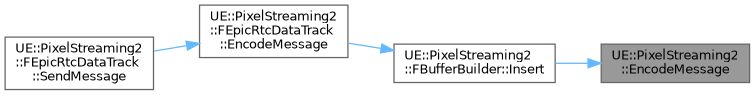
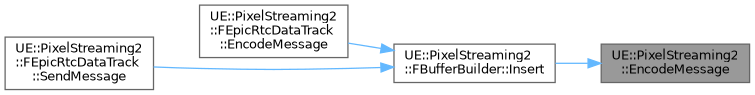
  digraph {
    rankdir=RL
    node [color=grey40 fillcolor=white fontname=Helvetica fontsize=10 shape=box style=filled]
    edge [color=steelblue1 dir=back fontname=Helvetica fontsize=10 labelfontname=Helvetica labelfontsize=10 style=solid]
    n1 [color=gray40 fillcolor=grey60 fontcolor=black height=0.2 label="UE::PixelStreaming2\l::EncodeMessage" width=0.4]
    n2 [height=0.2 label="UE::PixelStreaming2\l::FBufferBuilder::Insert" width=0.4]
    n3 [height=0.2 label="UE::PixelStreaming2\l::FEpicRtcDataTrack\l::EncodeMessage" width=0.4]
    n4 [height=0.2 label="UE::PixelStreaming2\l::FEpicRtcDataTrack\l::SendMessage" width=0.4]
    n1 -> n2
    n2 -> n3
-   n3 -> n4
+   n2 -> n4
  }
